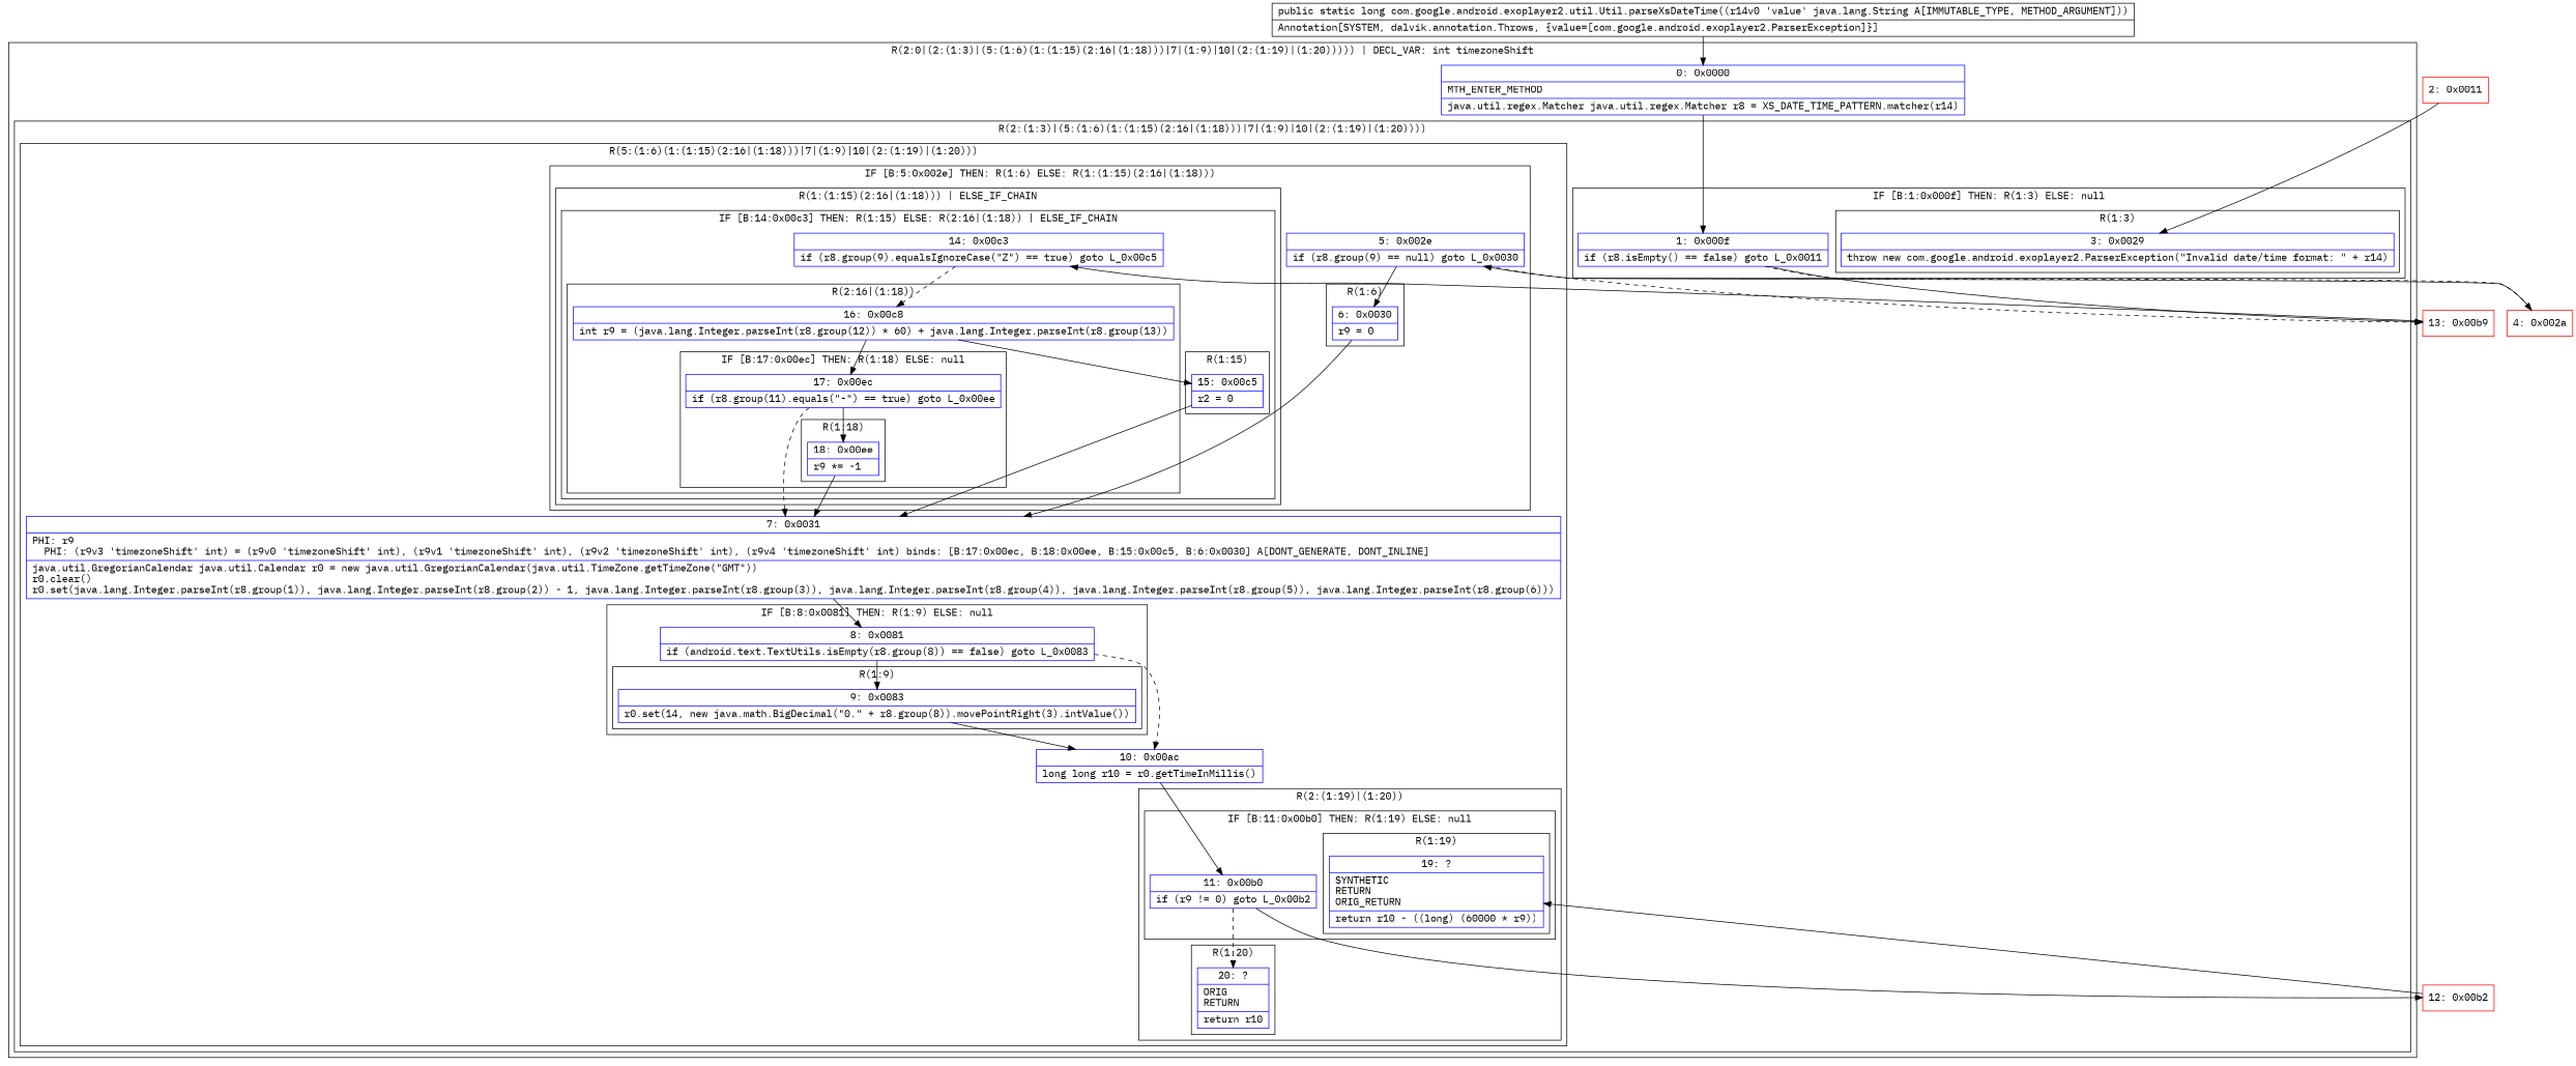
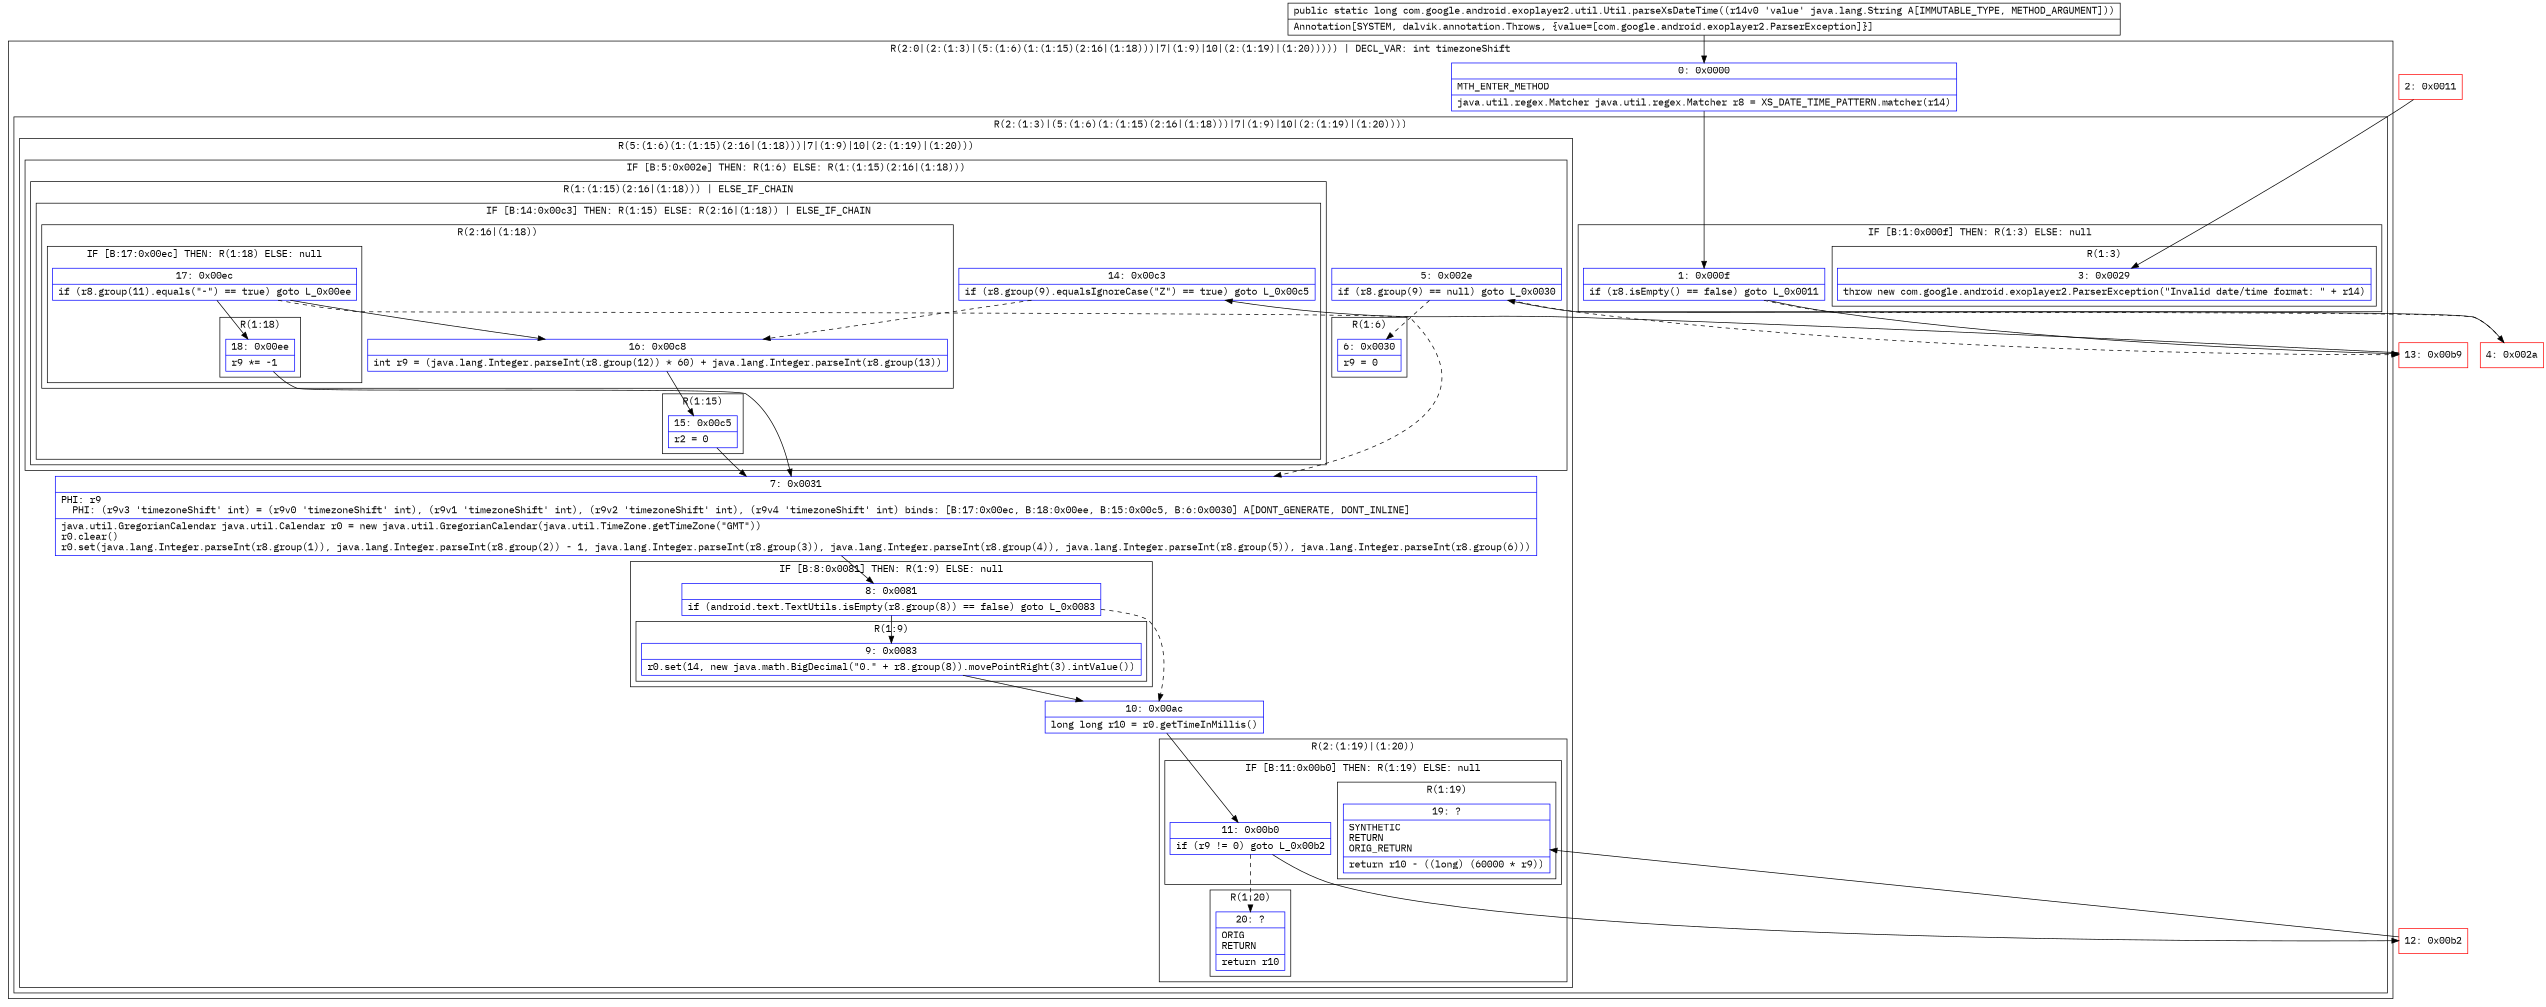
  digraph {
    fontname="IBM Plex Mono"
    node [color=blue fontname="IBM Plex Mono" shape=record]
    edge [fontname="IBM Plex Mono"]
    n1 [label="{3\:\ 0x0029|throw new com.google.android.exoplayer2.ParserException(\"Invalid date\/time format: \" + r14)\l}"]
    n2 [label="{1\:\ 0x000f|if (r8.isEmpty() == false) goto L_0x0011\l}"]
    n3 [label="{6\:\ 0x0030|r9 = 0\l}"]
    n4 [label="{15\:\ 0x00c5|r2 = 0\l}"]
    n5 [label="{18\:\ 0x00ee|r9 *= \-1\l}"]
    n6 [label="{17\:\ 0x00ec|if (r8.group(11).equals(\"\-\") == true) goto L_0x00ee\l}"]
    n7 [label="{16\:\ 0x00c8|int r9 = (java.lang.Integer.parseInt(r8.group(12)) * 60) + java.lang.Integer.parseInt(r8.group(13))\l}"]
    n8 [label="{14\:\ 0x00c3|if (r8.group(9).equalsIgnoreCase(\"Z\") == true) goto L_0x00c5\l}"]
    n9 [label="{5\:\ 0x002e|if (r8.group(9) == null) goto L_0x0030\l}"]
    n10 [label="{9\:\ 0x0083|r0.set(14, new java.math.BigDecimal(\"0.\" + r8.group(8)).movePointRight(3).intValue())\l}"]
    n11 [label="{8\:\ 0x0081|if (android.text.TextUtils.isEmpty(r8.group(8)) == false) goto L_0x0083\l}"]
    n12 [label="{19\:\ ?|SYNTHETIC\lRETURN\lORIG_RETURN\l|return r10 \- ((long) (60000 * r9))\l}"]
    n13 [label="{11\:\ 0x00b0|if (r9 != 0) goto L_0x00b2\l}"]
    n14 [label="{20\:\ ?|ORIG\lRETURN\l|return r10\l}"]
    n15 [label="{7\:\ 0x0031|PHI: r9 \l  PHI: (r9v3 'timezoneShift' int) = (r9v0 'timezoneShift' int), (r9v1 'timezoneShift' int), (r9v2 'timezoneShift' int), (r9v4 'timezoneShift' int) binds: [B:17:0x00ec, B:18:0x00ee, B:15:0x00c5, B:6:0x0030] A[DONT_GENERATE, DONT_INLINE]\l|java.util.GregorianCalendar java.util.Calendar r0 = new java.util.GregorianCalendar(java.util.TimeZone.getTimeZone(\"GMT\"))\lr0.clear()\lr0.set(java.lang.Integer.parseInt(r8.group(1)), java.lang.Integer.parseInt(r8.group(2)) \- 1, java.lang.Integer.parseInt(r8.group(3)), java.lang.Integer.parseInt(r8.group(4)), java.lang.Integer.parseInt(r8.group(5)), java.lang.Integer.parseInt(r8.group(6)))\l}"]
    n16 [label="{10\:\ 0x00ac|long long r10 = r0.getTimeInMillis()\l}"]
    n17 [label="{0\:\ 0x0000|MTH_ENTER_METHOD\l|java.util.regex.Matcher java.util.regex.Matcher r8 = XS_DATE_TIME_PATTERN.matcher(r14)\l}"]
    n18 [color=red label="{4\:\ 0x002a}"]
    n19 [color=red label="{13\:\ 0x00b9}"]
    n20 [color=red label="{12\:\ 0x00b2}"]
    n21 [color=red label="{2\:\ 0x0011}"]
    n22 [label="{public static long com.google.android.exoplayer2.util.Util.parseXsDateTime((r14v0 'value' java.lang.String A[IMMUTABLE_TYPE, METHOD_ARGUMENT]))  | Annotation[SYSTEM, dalvik.annotation.Throws, \{value=[com.google.android.exoplayer2.ParserException]\}]\l}" color=""]
    subgraph cluster_1 {
      label="R(2:0|(2:(1:3)|(5:(1:6)(1:(1:15)(2:16|(1:18)))|7|(1:9)|10|(2:(1:19)|(1:20))))) | DECL_VAR: int timezoneShift\l"
      n17
      subgraph cluster_2 {
        label="R(2:(1:3)|(5:(1:6)(1:(1:15)(2:16|(1:18)))|7|(1:9)|10|(2:(1:19)|(1:20))))"
        subgraph cluster_3 {
          label="IF [B:1:0x000f] THEN: R(1:3) ELSE: null"
          n2
          subgraph cluster_4 {
            label="R(1:3)"
            n1
          }
        }
        subgraph cluster_5 {
          label="R(5:(1:6)(1:(1:15)(2:16|(1:18)))|7|(1:9)|10|(2:(1:19)|(1:20)))"
          n15
          n16
          subgraph cluster_6 {
            label="IF [B:5:0x002e] THEN: R(1:6) ELSE: R(1:(1:15)(2:16|(1:18)))"
            n9
            subgraph cluster_7 {
              label="R(1:6)"
              n3
            }
            subgraph cluster_8 {
              label="R(1:(1:15)(2:16|(1:18))) | ELSE_IF_CHAIN\l"
              subgraph cluster_9 {
                label="IF [B:14:0x00c3] THEN: R(1:15) ELSE: R(2:16|(1:18)) | ELSE_IF_CHAIN\l"
                n8
                subgraph cluster_10 {
                  label="R(1:15)"
                  n4
                }
                subgraph cluster_11 {
                  label="R(2:16|(1:18))"
                  n7
                  subgraph cluster_12 {
                    label="IF [B:17:0x00ec] THEN: R(1:18) ELSE: null"
                    n6
                    subgraph cluster_13 {
                      label="R(1:18)"
                      n5
                    }
                  }
                }
              }
            }
          }
          subgraph cluster_14 {
            label="IF [B:8:0x0081] THEN: R(1:9) ELSE: null"
            n11
            subgraph cluster_15 {
              label="R(1:9)"
              n10
            }
          }
          subgraph cluster_16 {
            label="R(2:(1:19)|(1:20))"
            subgraph cluster_17 {
              label="IF [B:11:0x00b0] THEN: R(1:19) ELSE: null"
              n13
              subgraph cluster_18 {
                label="R(1:19)"
                n12
              }
            }
            subgraph cluster_19 {
              label="R(1:20)"
              n14
            }
          }
        }
      }
    }
    n2 -> n18 [style=dashed]
    n2 -> n19
-   n3 -> n15
    n4 -> n15
    n5 -> n15
    n6 -> n5
    n6 -> n15 [style=dashed]
    n7 -> n4
-   n7 -> n6
+   n6 -> n7
    n8 -> n7 [style=dashed]
-   n9 -> n3
+   n9 -> n3 [style=dashed]
    n9 -> n19 [style=dashed]
    n10 -> n16
    n11 -> n10
    n11 -> n16 [style=dashed]
    n13 -> n14 [style=dashed]
    n13 -> n20
    n15 -> n11
    n16 -> n13
    n17 -> n2
    n18 -> n9
    n19 -> n8
    n20 -> n12
    n21 -> n1
    n22 -> n17
  }
